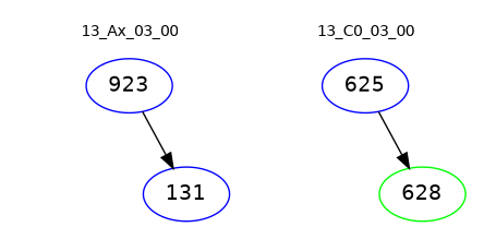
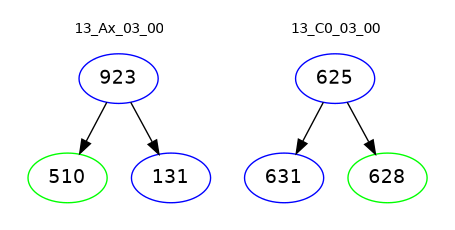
  digraph {
    fontname="DejaVu Sans"
    node [color=blue fontname="DejaVu Sans"]
    edge [color=black fontname="DejaVu Sans"]
    n1 [label=923]
+   n2 [color=green label=510]
    n3 [label=131]
    n4 [label=625]
+   n5 [label=631]
    n6 [color=green label=628]
    subgraph cluster_1 {
      color=white
      fontsize=10
      label="13_Ax_03_00"
      n1
+     n2
      n3
    }
    subgraph cluster_2 {
      color=white
      fontsize=10
      label="13_C0_03_00"
      n4
+     n5
      n6
    }
+   n1 -> n2
    n1 -> n3
+   n4 -> n5
    n4 -> n6
  }
